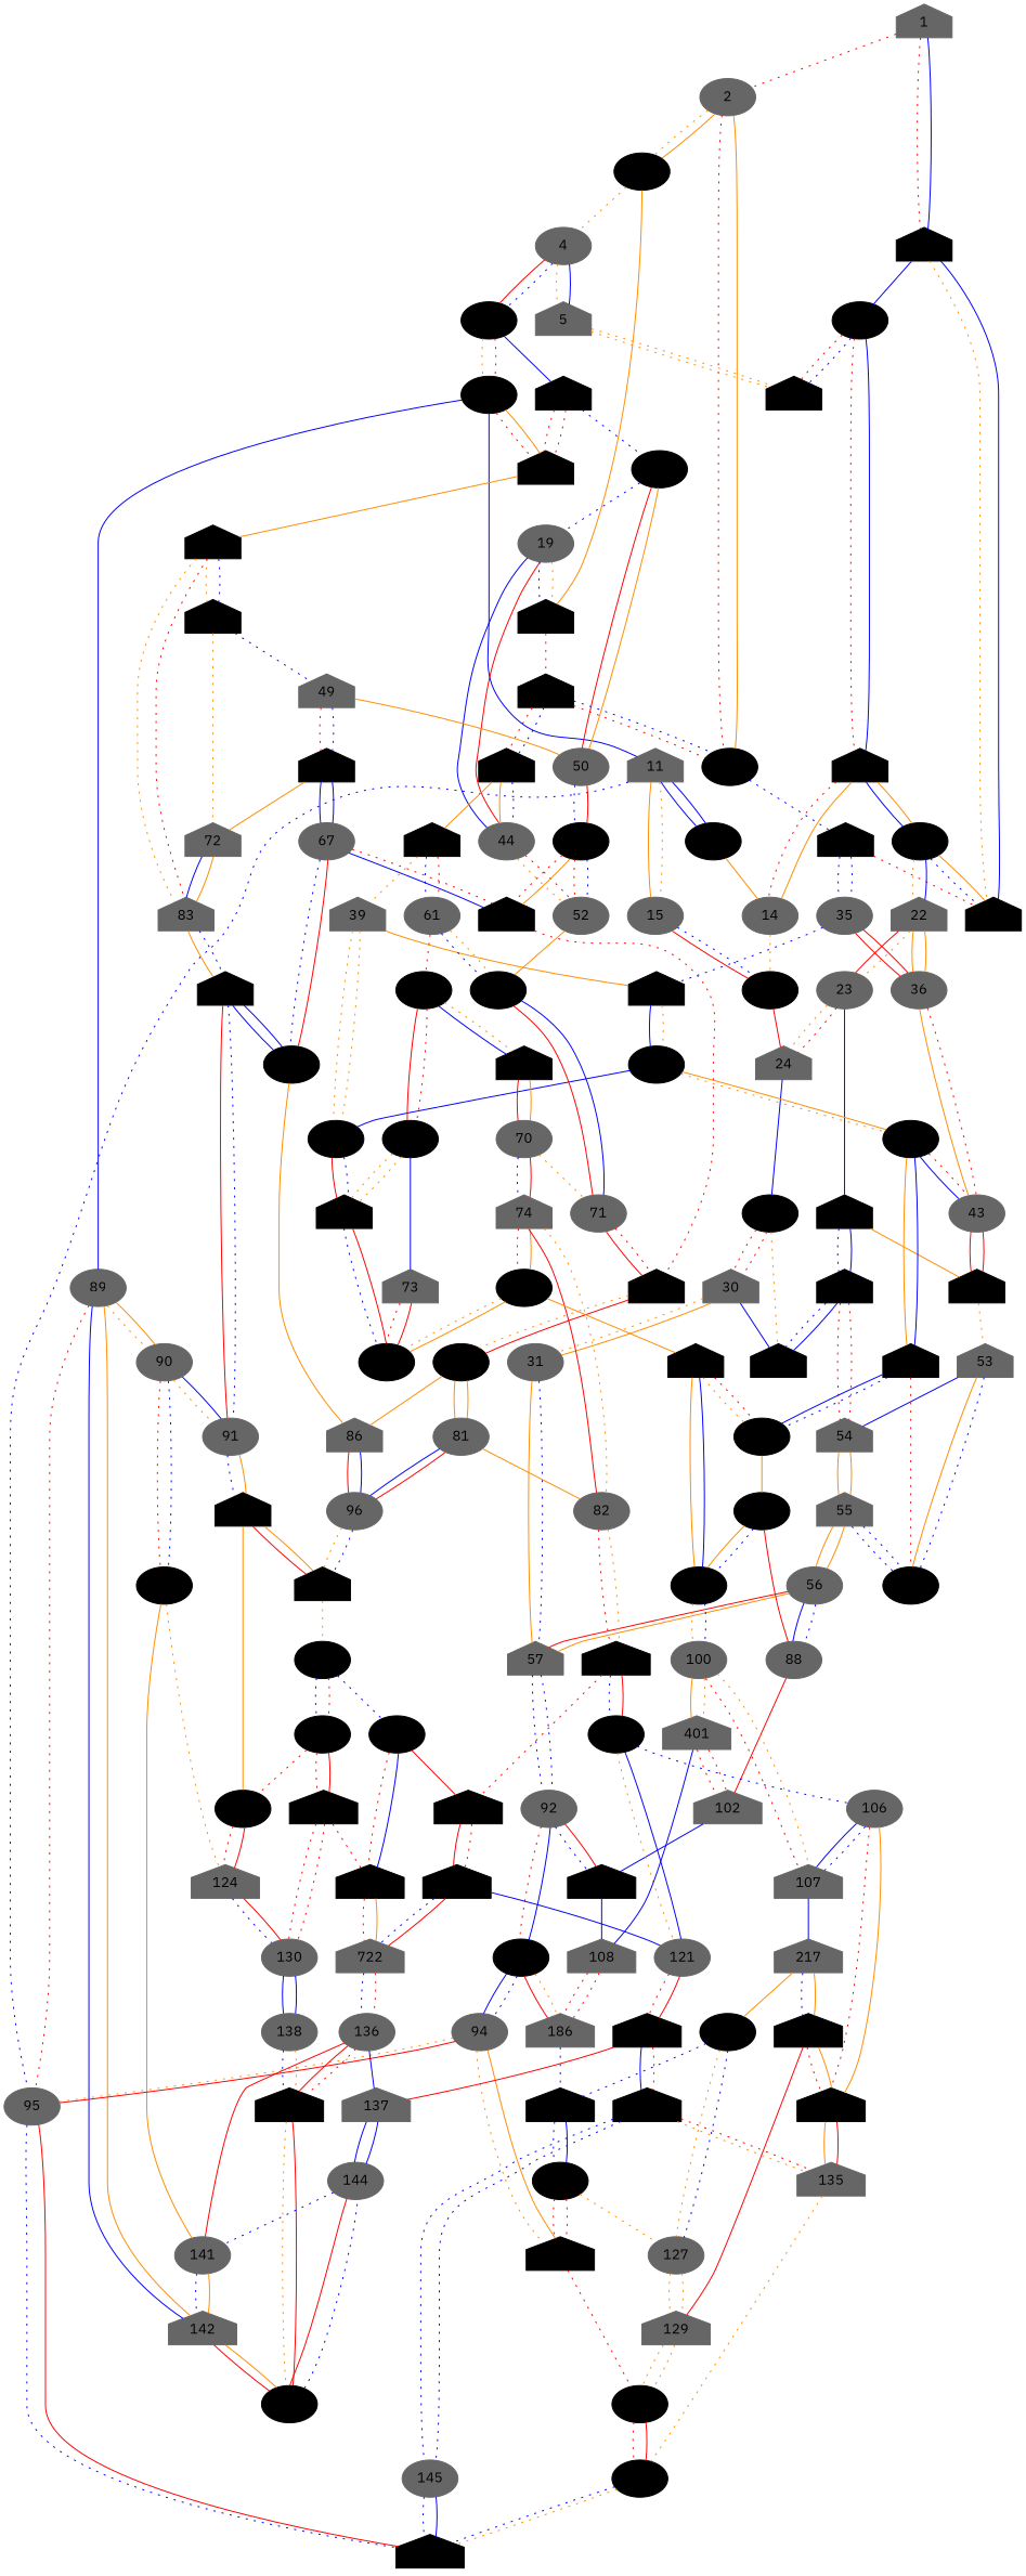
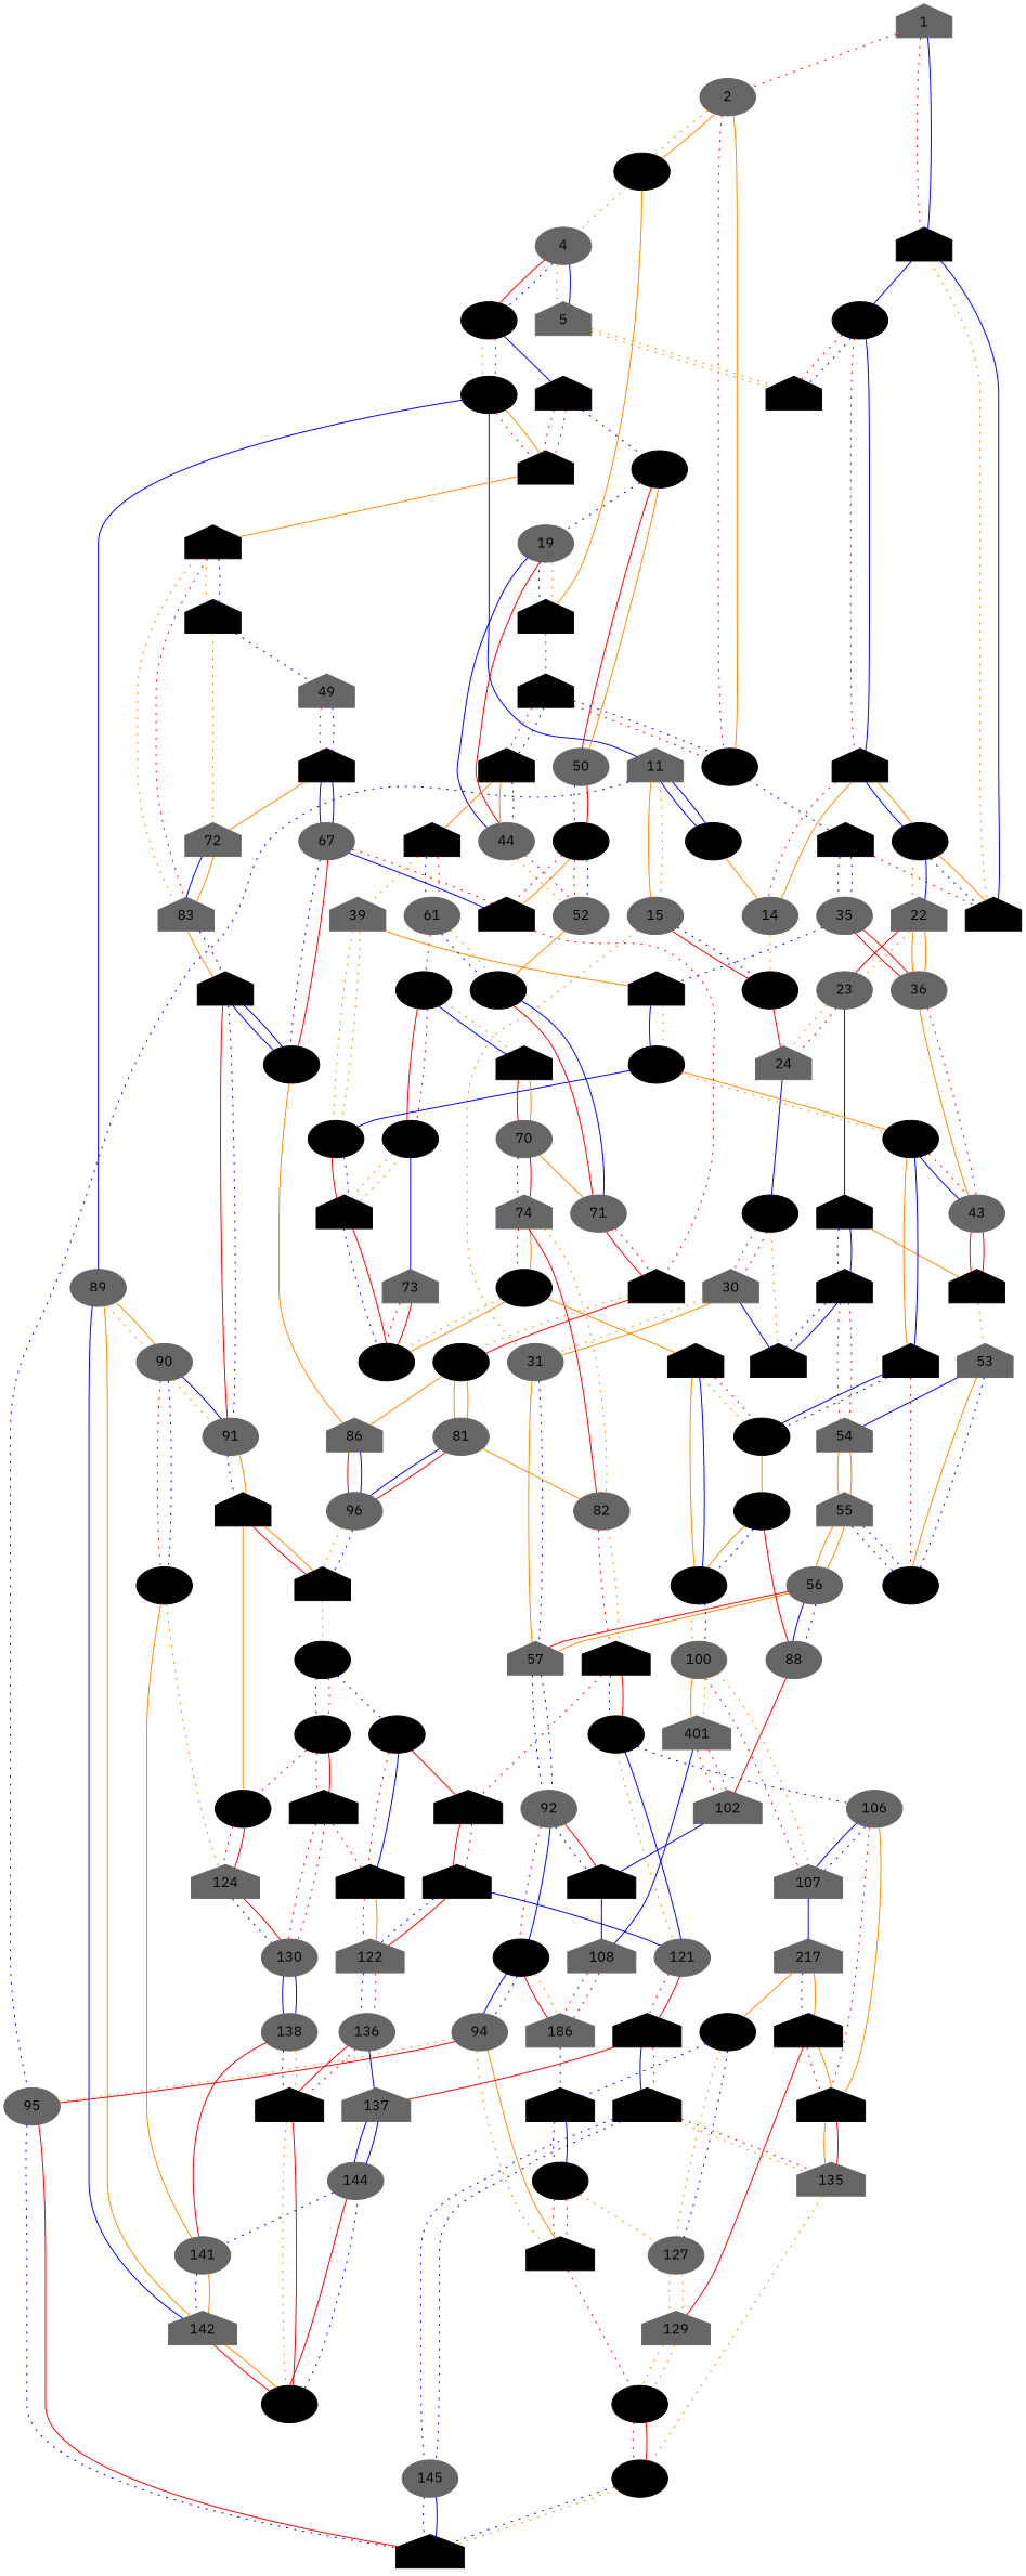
  graph {
    fontname="IBM Plex Sans"
    node [color=black fontname="IBM Plex Sans" shape=ellipse style=filled]
    edge [color=blue fontname="IBM Plex Sans" style=dotted]
    1 [color=gray40 shape=house]
    2 [color=gray40]
    6 [shape=house]
    3
    26
    7
    28 [shape=house]
    4 [color=gray40]
    20 [shape=house]
    27 [shape=house]
    5 [color=gray40 shape=house]
    9
    25 [shape=house]
    8 [shape=house]
    10
    17 [shape=house]
    13 [shape=house]
    14 [color=gray40]
    21
    11 [color=gray40 shape=house]
    46 [shape=house]
    89 [color=gray40]
    18
    12
    15 [color=gray40]
    95 [color=gray40]
    47 [shape=house]
    90 [color=gray40]
    142 [color=gray40 shape=house]
    16
    31 [color=gray40]
    146 [shape=house]
    22 [color=gray40 shape=house]
    24 [color=gray40 shape=house]
    57 [color=gray40 shape=house]
    29
    19 [color=gray40]
    50 [color=gray40]
    44 [color=gray40]
    51
    52 [color=gray40]
    37 [shape=house]
    23 [color=gray40]
    36 [color=gray40]
    32 [shape=house]
    43 [color=gray40]
    33 [shape=house]
    45 [shape=house]
    30 [color=gray40 shape=house]
    34 [shape=house]
    38 [shape=house]
    35 [color=gray40]
    40 [shape=house]
    92 [color=gray40]
    54 [color=gray40 shape=house]
    53 [color=gray40 shape=house]
    55 [color=gray40 shape=house]
    41
    39 [color=gray40 shape=house]
    61 [color=gray40]
    58
    65
    62
    64 [shape=house]
    42
    59 [shape=house]
    60
    78
    48 [shape=house]
    83 [color=gray40 shape=house]
    49 [color=gray40 shape=house]
    72 [color=gray40 shape=house]
    84 [shape=house]
    66 [shape=house]
    67 [color=gray40]
    68 [shape=house]
    79 [shape=house]
    71 [color=gray40]
    56 [color=gray40]
    88 [color=gray40]
    102 [color=gray40 shape=house]
    93
    103 [shape=house]
    76
    87
    63
    69 [shape=house]
    73 [color=gray40 shape=house]
    70 [color=gray40]
    85
    86 [color=gray40 shape=house]
    80
    74 [color=gray40 shape=house]
    75
    82 [color=gray40]
    77 [shape=house]
    104 [shape=house]
    99
    100 [color=gray40]
    81 [color=gray40]
    96 [color=gray40]
    98 [shape=house]
    105
    111 [shape=house]
    91 [color=gray40]
    97 [shape=house]
    123
    143
    124 [color=gray40 shape=house]
    141 [color=gray40]
    115
    94 [color=gray40]
    n113 [color=gray40 label=186 shape=house]
    108 [color=gray40 shape=house]
    126 [shape=house]
    119 [shape=house]
    131
    109
    110
    112
    n121 [color=gray40 label=401 shape=house]
    107 [color=gray40 shape=house]
    n123 [color=gray40 label=217 shape=house]
    106 [color=gray40]
    121 [color=gray40]
    120 [shape=house]
    132 [shape=house]
    133 [shape=house]
    135 [color=gray40 shape=house]
    118
    128 [shape=house]
    114 [shape=house]
    113 [shape=house]
-   122 [color=gray40 shape=house label=722]
+   122 [color=gray40 shape=house]
    130 [color=gray40]
    138 [color=gray40]
    136 [color=gray40]
    125
    127 [color=gray40]
    129 [color=gray40 shape=house]
    134 [shape=house]
    137 [color=gray40 shape=house]
    139 [shape=house]
    140
    145 [color=gray40]
    144 [color=gray40]
    1 -- 2 [color=red]
    1 -- 6 [color=red]
    1 -- 6 [style=solid]
    2 -- 3 [color=darkorange]
    2 -- 3 [color=darkorange style=solid]
    2 -- 26 [color=red]
    2 -- 26 [color=darkorange style=solid]
    6 -- 7 [style=solid]
    6 -- 28 [color=darkorange]
    6 -- 28 [style=solid]
    3 -- 4 [color=darkorange]
    3 -- 20 [color=darkorange style=solid]
    26 -- 27
    7 -- 8 [color=red]
    7 -- 8
    7 -- 13 [color=red]
    7 -- 13 [style=solid]
    4 -- 5 [color=darkorange]
    4 -- 5 [style=solid]
    4 -- 9 [color=red style=solid]
    4 -- 9
    20 -- 25 [color=red]
    27 -- 28 [color=red]
    27 -- 35
    27 -- 35
    5 -- 8 [color=darkorange]
    5 -- 8 [color=darkorange]
    9 -- 10 [color=darkorange]
    9 -- 10 [color=red]
    9 -- 17 [style=solid]
    25 -- 26 [color=red]
    25 -- 26
    25 -- 37 [color=red]
    25 -- 37
    10 -- 11 [style=solid]
    10 -- 46 [color=red]
    10 -- 46 [color=darkorange style=solid]
    10 -- 89 [style=solid]
    17 -- 46 [color=red]
    17 -- 46 [color=red]
    17 -- 18
    13 -- 14 [color=red]
    13 -- 14 [color=darkorange style=solid]
    13 -- 21 [style=solid]
    13 -- 21 [color=darkorange style=solid]
    14 -- 16 [color=darkorange]
    21 -- 28
    21 -- 28 [color=darkorange style=solid]
    21 -- 22 [color=darkorange]
    21 -- 22 [style=solid]
    11 -- 12 [style=solid]
    11 -- 12 [style=solid]
    11 -- 15 [color=darkorange style=solid]
    11 -- 15 [color=darkorange]
    11 -- 95
    46 -- 47 [color=darkorange style=solid]
-   89 -- 95 [color=red]
    89 -- 90 [color=darkorange]
    89 -- 90 [color=darkorange style=solid]
    89 -- 142 [style=solid]
    89 -- 142 [color=darkorange style=solid]
    18 -- 19
    18 -- 50 [color=red style=solid]
    18 -- 50 [color=darkorange style=solid]
    12 -- 14 [color=darkorange style=solid]
    15 -- 16 [color=red style=solid]
    15 -- 16
+   15 -- 31 [color=darkorange]
    95 -- 146
    95 -- 146 [color=red style=solid]
    47 -- 48 [color=darkorange]
    47 -- 48
    47 -- 83 [color=darkorange]
    47 -- 83 [color=red]
    90 -- 91 [color=darkorange]
    90 -- 91 [style=solid]
    90 -- 123 [color=red]
    90 -- 123
    142 -- 143 [color=red style=solid]
    142 -- 143 [color=darkorange style=solid]
    16 -- 24 [color=red style=solid]
    31 -- 57 [color=darkorange style=solid]
    31 -- 57
    22 -- 23 [color=red style=solid]
    22 -- 23 [color=darkorange]
    22 -- 36 [color=darkorange style=solid]
    22 -- 36 [color=darkorange style=solid]
    24 -- 29 [style=solid]
    57 -- 92
    57 -- 92
    29 -- 30 [color=red]
    29 -- 30 [color=red]
    29 -- 34 [color=darkorange]
    19 -- 20
    19 -- 20 [color=darkorange]
    19 -- 44 [style=solid]
    19 -- 44 [color=red style=solid]
    50 -- 51
    50 -- 51 [color=red style=solid]
    44 -- 52 [color=darkorange]
    44 -- 52 [color=red]
    51 -- 52 [color=red]
    51 -- 52
    51 -- 68 [color=red]
    51 -- 68 [color=darkorange style=solid]
    52 -- 65 [color=darkorange style=solid]
    37 -- 44 [color=darkorange style=solid]
    37 -- 44
    37 -- 38 [color=darkorange style=solid]
    23 -- 24 [color=darkorange]
    23 -- 24 [color=red]
    23 -- 32 [style=solid]
    36 -- 43 [color=darkorange style=solid]
    36 -- 43 [color=red]
    32 -- 33
    32 -- 33 [style=solid]
    32 -- 45 [color=darkorange style=solid]
    43 -- 45 [color=red style=solid]
    43 -- 45 [color=red style=solid]
    33 -- 34
    33 -- 34 [style=solid]
    33 -- 54 [color=red]
    33 -- 54 [color=red]
    45 -- 53 [color=darkorange]
    30 -- 31 [color=darkorange]
    30 -- 31 [color=darkorange style=solid]
    30 -- 34 [style=solid]
    38 -- 39 [color=darkorange]
    38 -- 61
    38 -- 61 [color=red]
    35 -- 36 [color=red style=solid]
    35 -- 36 [color=red style=solid]
    35 -- 40
    40 -- 41 [style=solid]
    40 -- 41 [color=darkorange]
    92 -- 93 [color=red]
    92 -- 93 [style=solid]
    92 -- 103
    92 -- 103 [color=red style=solid]
    54 -- 55 [color=darkorange style=solid]
    54 -- 55 [color=darkorange style=solid]
    53 -- 54 [style=solid]
    53 -- 60 [color=darkorange style=solid]
    53 -- 60
    55 -- 60
    55 -- 60
    55 -- 56 [color=darkorange style=solid]
    55 -- 56 [color=darkorange style=solid]
    41 -- 58 [style=solid]
    41 -- 42 [color=darkorange]
    41 -- 42 [color=darkorange style=solid]
    39 -- 40 [color=darkorange style=solid]
    39 -- 58 [color=darkorange]
    39 -- 58 [color=darkorange]
    61 -- 65
    61 -- 65 [color=darkorange]
    61 -- 62 [color=red]
    58 -- 64 [color=red style=solid]
    58 -- 64
    65 -- 71 [color=red style=solid]
    65 -- 71 [style=solid]
    62 -- 63 [color=red style=solid]
    62 -- 63 [color=red]
    62 -- 69 [style=solid]
    62 -- 69 [color=darkorange]
    64 -- 76
    64 -- 76 [color=red style=solid]
    42 -- 43 [style=solid]
    42 -- 43 [color=red]
    42 -- 59 [color=darkorange style=solid]
    42 -- 59 [style=solid]
    59 -- 60 [color=red]
    59 -- 78 [style=solid]
    59 -- 78
    78 -- 87 [color=darkorange style=solid]
    48 -- 49
    48 -- 72 [color=darkorange]
    83 -- 84 [color=darkorange style=solid]
    83 -- 84
-   49 -- 50 [color=darkorange style=solid]
    49 -- 66 [color=red]
    49 -- 66
    72 -- 83 [style=solid]
    72 -- 83 [color=darkorange style=solid]
    84 -- 85 [style=solid]
    84 -- 85 [style=solid]
    84 -- 91 [color=red style=solid]
    84 -- 91
    66 -- 72 [color=darkorange style=solid]
    66 -- 67 [style=solid]
    66 -- 67 [style=solid]
    67 -- 68 [style=solid]
    67 -- 68 [color=red]
    67 -- 85
    67 -- 85 [color=red style=solid]
    68 -- 79 [color=red]
    79 -- 80 [color=darkorange]
    79 -- 80 [color=red style=solid]
    71 -- 79 [color=red style=solid]
    71 -- 79 [color=red]
    56 -- 57 [color=red style=solid]
    56 -- 57 [color=darkorange style=solid]
    56 -- 88 [style=solid]
    56 -- 88
    88 -- 102 [color=red style=solid]
    102 -- 103 [style=solid]
    93 -- 94 [style=solid]
    93 -- 94
    93 -- n113 [color=red style=solid]
    93 -- n113 [color=darkorange]
    103 -- 108 [style=solid]
    87 -- 88 [color=red style=solid]
    87 -- 99 [color=darkorange style=solid]
    87 -- 99
    63 -- 64 [color=darkorange]
    63 -- 64 [color=darkorange]
    63 -- 73 [style=solid]
    69 -- 70 [color=red style=solid]
    69 -- 70 [color=darkorange style=solid]
    73 -- 76 [color=red]
    73 -- 76 [color=red style=solid]
-   70 -- 71 [color=darkorange]
+   70 -- 71 [color=darkorange style=solid]
    70 -- 74
    70 -- 74 [color=red style=solid]
    85 -- 86 [color=darkorange style=solid]
    86 -- 96 [color=red style=solid]
    86 -- 96 [style=solid]
    80 -- 86 [color=darkorange style=solid]
    80 -- 81 [color=darkorange style=solid]
    80 -- 81 [color=darkorange style=solid]
    74 -- 75 [color=red]
    74 -- 75 [color=darkorange style=solid]
    74 -- 82 [color=red style=solid]
    74 -- 82 [color=darkorange]
    75 -- 76 [color=darkorange]
    75 -- 76 [color=darkorange style=solid]
    75 -- 77 [color=darkorange style=solid]
    82 -- 104 [color=red]
    82 -- 104 [color=darkorange]
    77 -- 78 [color=darkorange]
    77 -- 78 [color=red]
    77 -- 99 [color=darkorange style=solid]
    77 -- 99 [style=solid]
    104 -- 105
    104 -- 105 [color=red style=solid]
    104 -- 111 [color=red]
    99 -- 100 [color=darkorange]
    99 -- 100
    100 -- n121 [color=darkorange style=solid]
    100 -- n121 [color=darkorange]
    100 -- 107 [color=red]
    100 -- 107 [color=darkorange]
    81 -- 82 [color=darkorange style=solid]
    81 -- 96 [style=solid]
    81 -- 96 [color=red style=solid]
    96 -- 98 [color=darkorange]
    96 -- 98
    98 -- 109 [color=darkorange]
    105 -- 106
    105 -- 121 [color=darkorange]
    105 -- 121 [style=solid]
    111 -- 120 [color=red style=solid]
    111 -- 120 [color=red]
    91 -- 97
    91 -- 97 [color=darkorange style=solid]
    97 -- 98 [color=red style=solid]
    97 -- 98 [color=darkorange style=solid]
    97 -- 115 [color=darkorange style=solid]
    123 -- 124 [color=darkorange]
    123 -- 141 [color=darkorange style=solid]
    143 -- 144 [color=red style=solid]
    143 -- 144
    124 -- 130
    124 -- 130 [color=red style=solid]
    141 -- 142
    141 -- 142 [color=darkorange style=solid]
    115 -- 124 [color=red]
    115 -- 124 [color=red style=solid]
    94 -- 95 [color=darkorange]
    94 -- 95 [color=red style=solid]
    94 -- 126 [color=darkorange]
    94 -- 126 [color=darkorange style=solid]
    n113 -- 119
    108 -- n113 [color=red]
    108 -- n113 [color=red]
    126 -- 131 [color=red]
    119 -- 125
    119 -- 125 [style=solid]
    131 -- 140 [color=red]
    131 -- 140 [color=red style=solid]
    109 -- 110
    109 -- 112
    109 -- 112 [color=red]
    110 -- 111 [color=red style=solid]
    110 -- 114 [color=red]
    110 -- 114 [style=solid]
    112 -- 115 [color=red]
    112 -- 113 [color=red]
    112 -- 113 [color=red style=solid]
    n121 -- 102 [color=red]
    n121 -- 102 [color=red]
    n121 -- 108 [style=solid]
    107 -- n123 [style=solid]
    n123 -- 118 [color=darkorange style=solid]
    n123 -- 128
    n123 -- 128 [color=darkorange style=solid]
    106 -- 107 [style=solid]
    106 -- 107
    106 -- 132 [color=red]
    106 -- 132 [color=darkorange style=solid]
    121 -- 133 [color=red]
    121 -- 133 [color=red style=solid]
    120 -- 121 [style=solid]
    120 -- 122
    120 -- 122 [color=red style=solid]
    132 -- 135 [color=darkorange style=solid]
    132 -- 135 [color=red style=solid]
    133 -- 134 [style=solid]
    133 -- 134 [color=red]
    133 -- 137 [color=red style=solid]
    135 -- 140 [color=darkorange]
    118 -- 119
    118 -- 127 [color=darkorange]
    118 -- 127
    128 -- 132 [color=red]
    128 -- 132 [color=darkorange style=solid]
    128 -- 129 [color=red style=solid]
    114 -- 122 [color=red]
    114 -- 122 [color=darkorange style=solid]
    113 -- 114 [color=red]
    113 -- 130 [color=red]
    113 -- 130 [color=red]
    122 -- 136
    122 -- 136 [color=red]
    130 -- 138 [style=solid]
    130 -- 138 [style=solid]
-   136 -- 141 [color=red style=solid]
+   138 -- 141 [color=red style=solid]
    138 -- 139
    138 -- 139 [color=darkorange]
    136 -- 137 [style=solid]
    136 -- 139 [color=red style=solid]
    136 -- 139 [color=red]
    125 -- 126 [color=red]
    125 -- 126 [color=red]
    125 -- 127 [color=darkorange]
    127 -- 129 [color=darkorange]
    127 -- 129 [color=darkorange]
    129 -- 131 [color=darkorange]
    129 -- 131 [color=darkorange]
    134 -- 135 [color=darkorange]
    134 -- 135 [color=red]
    134 -- 145
    134 -- 145
    137 -- 144 [style=solid]
    137 -- 144 [style=solid]
    139 -- 143 [color=darkorange]
    139 -- 143 [color=red style=solid]
    140 -- 146
    140 -- 146 [color=darkorange]
    145 -- 146
    145 -- 146 [style=solid]
    144 -- 141
  }
